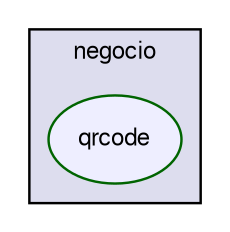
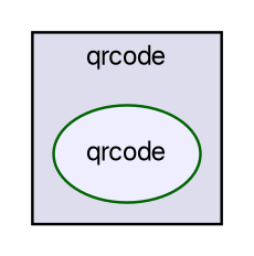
  digraph {
    compound=true
    n1 [fillcolor="#eeeeff" fontname=FreeSans fontsize=10 label=qrcode pencolor=black shape=ellipse style=filled color=darkgreen]
    subgraph cluster_1 {
      bgcolor="#ddddee"
      fontname=FreeSans
      fontsize=10
-     label=negocio
+     label=qrcode
      pencolor=black
      n1
    }
  }
